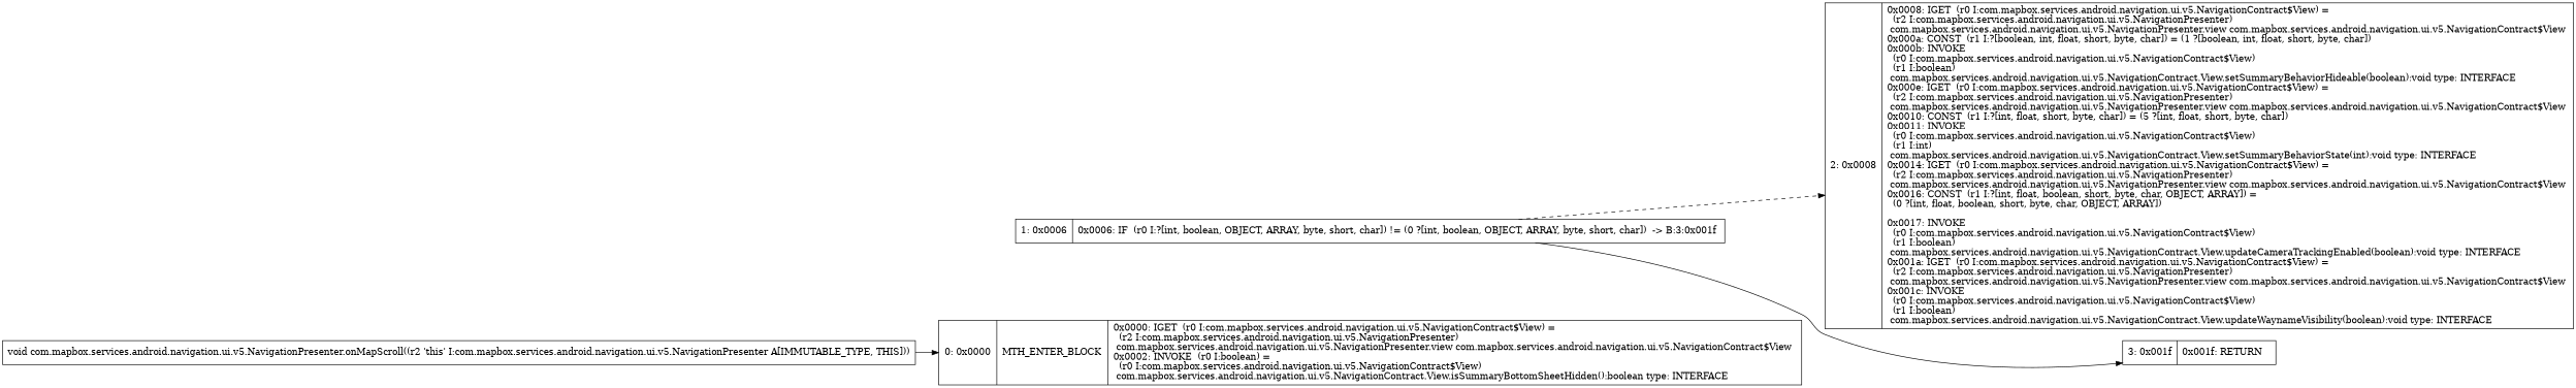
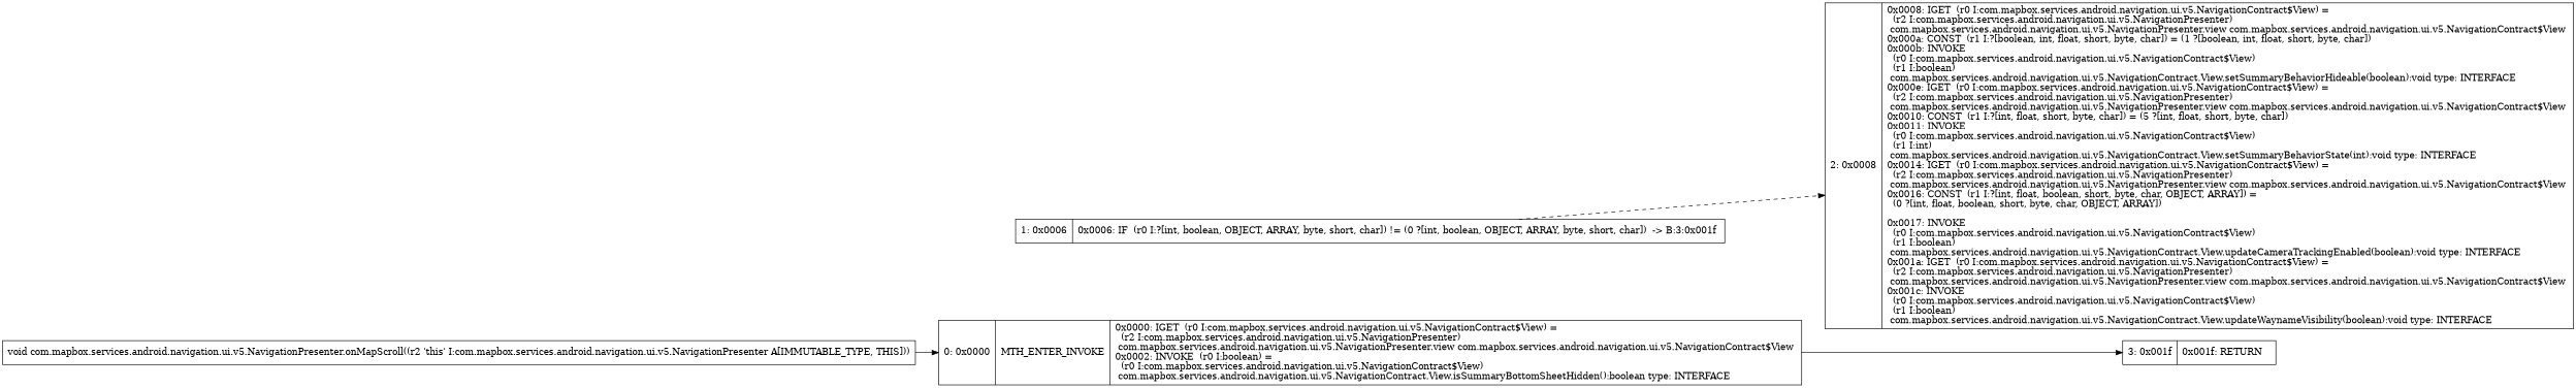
  digraph {
    rankdir=LR
    node [shape=record]
-   n1 [label="{0\:\ 0x0000|MTH_ENTER_BLOCK\l|0x0000: IGET  (r0 I:com.mapbox.services.android.navigation.ui.v5.NavigationContract$View) = \l  (r2 I:com.mapbox.services.android.navigation.ui.v5.NavigationPresenter)\l com.mapbox.services.android.navigation.ui.v5.NavigationPresenter.view com.mapbox.services.android.navigation.ui.v5.NavigationContract$View \l0x0002: INVOKE  (r0 I:boolean) = \l  (r0 I:com.mapbox.services.android.navigation.ui.v5.NavigationContract$View)\l com.mapbox.services.android.navigation.ui.v5.NavigationContract.View.isSummaryBottomSheetHidden():boolean type: INTERFACE \l}"]
+   n1 [label="{0\:\ 0x0000|MTH_ENTER_INVOKE\l|0x0000: IGET  (r0 I:com.mapbox.services.android.navigation.ui.v5.NavigationContract$View) = \l  (r2 I:com.mapbox.services.android.navigation.ui.v5.NavigationPresenter)\l com.mapbox.services.android.navigation.ui.v5.NavigationPresenter.view com.mapbox.services.android.navigation.ui.v5.NavigationContract$View \l0x0002: INVOKE  (r0 I:boolean) = \l  (r0 I:com.mapbox.services.android.navigation.ui.v5.NavigationContract$View)\l com.mapbox.services.android.navigation.ui.v5.NavigationContract.View.isSummaryBottomSheetHidden():boolean type: INTERFACE \l}"]
    n2 [label="{1\:\ 0x0006|0x0006: IF  (r0 I:?[int, boolean, OBJECT, ARRAY, byte, short, char]) != (0 ?[int, boolean, OBJECT, ARRAY, byte, short, char])  \-\> B:3:0x001f \l}"]
    n3 [label="{2\:\ 0x0008|0x0008: IGET  (r0 I:com.mapbox.services.android.navigation.ui.v5.NavigationContract$View) = \l  (r2 I:com.mapbox.services.android.navigation.ui.v5.NavigationPresenter)\l com.mapbox.services.android.navigation.ui.v5.NavigationPresenter.view com.mapbox.services.android.navigation.ui.v5.NavigationContract$View \l0x000a: CONST  (r1 I:?[boolean, int, float, short, byte, char]) = (1 ?[boolean, int, float, short, byte, char]) \l0x000b: INVOKE  \l  (r0 I:com.mapbox.services.android.navigation.ui.v5.NavigationContract$View)\l  (r1 I:boolean)\l com.mapbox.services.android.navigation.ui.v5.NavigationContract.View.setSummaryBehaviorHideable(boolean):void type: INTERFACE \l0x000e: IGET  (r0 I:com.mapbox.services.android.navigation.ui.v5.NavigationContract$View) = \l  (r2 I:com.mapbox.services.android.navigation.ui.v5.NavigationPresenter)\l com.mapbox.services.android.navigation.ui.v5.NavigationPresenter.view com.mapbox.services.android.navigation.ui.v5.NavigationContract$View \l0x0010: CONST  (r1 I:?[int, float, short, byte, char]) = (5 ?[int, float, short, byte, char]) \l0x0011: INVOKE  \l  (r0 I:com.mapbox.services.android.navigation.ui.v5.NavigationContract$View)\l  (r1 I:int)\l com.mapbox.services.android.navigation.ui.v5.NavigationContract.View.setSummaryBehaviorState(int):void type: INTERFACE \l0x0014: IGET  (r0 I:com.mapbox.services.android.navigation.ui.v5.NavigationContract$View) = \l  (r2 I:com.mapbox.services.android.navigation.ui.v5.NavigationPresenter)\l com.mapbox.services.android.navigation.ui.v5.NavigationPresenter.view com.mapbox.services.android.navigation.ui.v5.NavigationContract$View \l0x0016: CONST  (r1 I:?[int, float, boolean, short, byte, char, OBJECT, ARRAY]) = \l  (0 ?[int, float, boolean, short, byte, char, OBJECT, ARRAY])\l \l0x0017: INVOKE  \l  (r0 I:com.mapbox.services.android.navigation.ui.v5.NavigationContract$View)\l  (r1 I:boolean)\l com.mapbox.services.android.navigation.ui.v5.NavigationContract.View.updateCameraTrackingEnabled(boolean):void type: INTERFACE \l0x001a: IGET  (r0 I:com.mapbox.services.android.navigation.ui.v5.NavigationContract$View) = \l  (r2 I:com.mapbox.services.android.navigation.ui.v5.NavigationPresenter)\l com.mapbox.services.android.navigation.ui.v5.NavigationPresenter.view com.mapbox.services.android.navigation.ui.v5.NavigationContract$View \l0x001c: INVOKE  \l  (r0 I:com.mapbox.services.android.navigation.ui.v5.NavigationContract$View)\l  (r1 I:boolean)\l com.mapbox.services.android.navigation.ui.v5.NavigationContract.View.updateWaynameVisibility(boolean):void type: INTERFACE \l}"]
    n4 [label="{3\:\ 0x001f|0x001f: RETURN   \l}"]
    n5 [label="{void com.mapbox.services.android.navigation.ui.v5.NavigationPresenter.onMapScroll((r2 'this' I:com.mapbox.services.android.navigation.ui.v5.NavigationPresenter A[IMMUTABLE_TYPE, THIS])) }"]
    n2 -> n3 [style=dashed]
-   n2 -> n4
+   n1 -> n4
    n5 -> n1
  }
